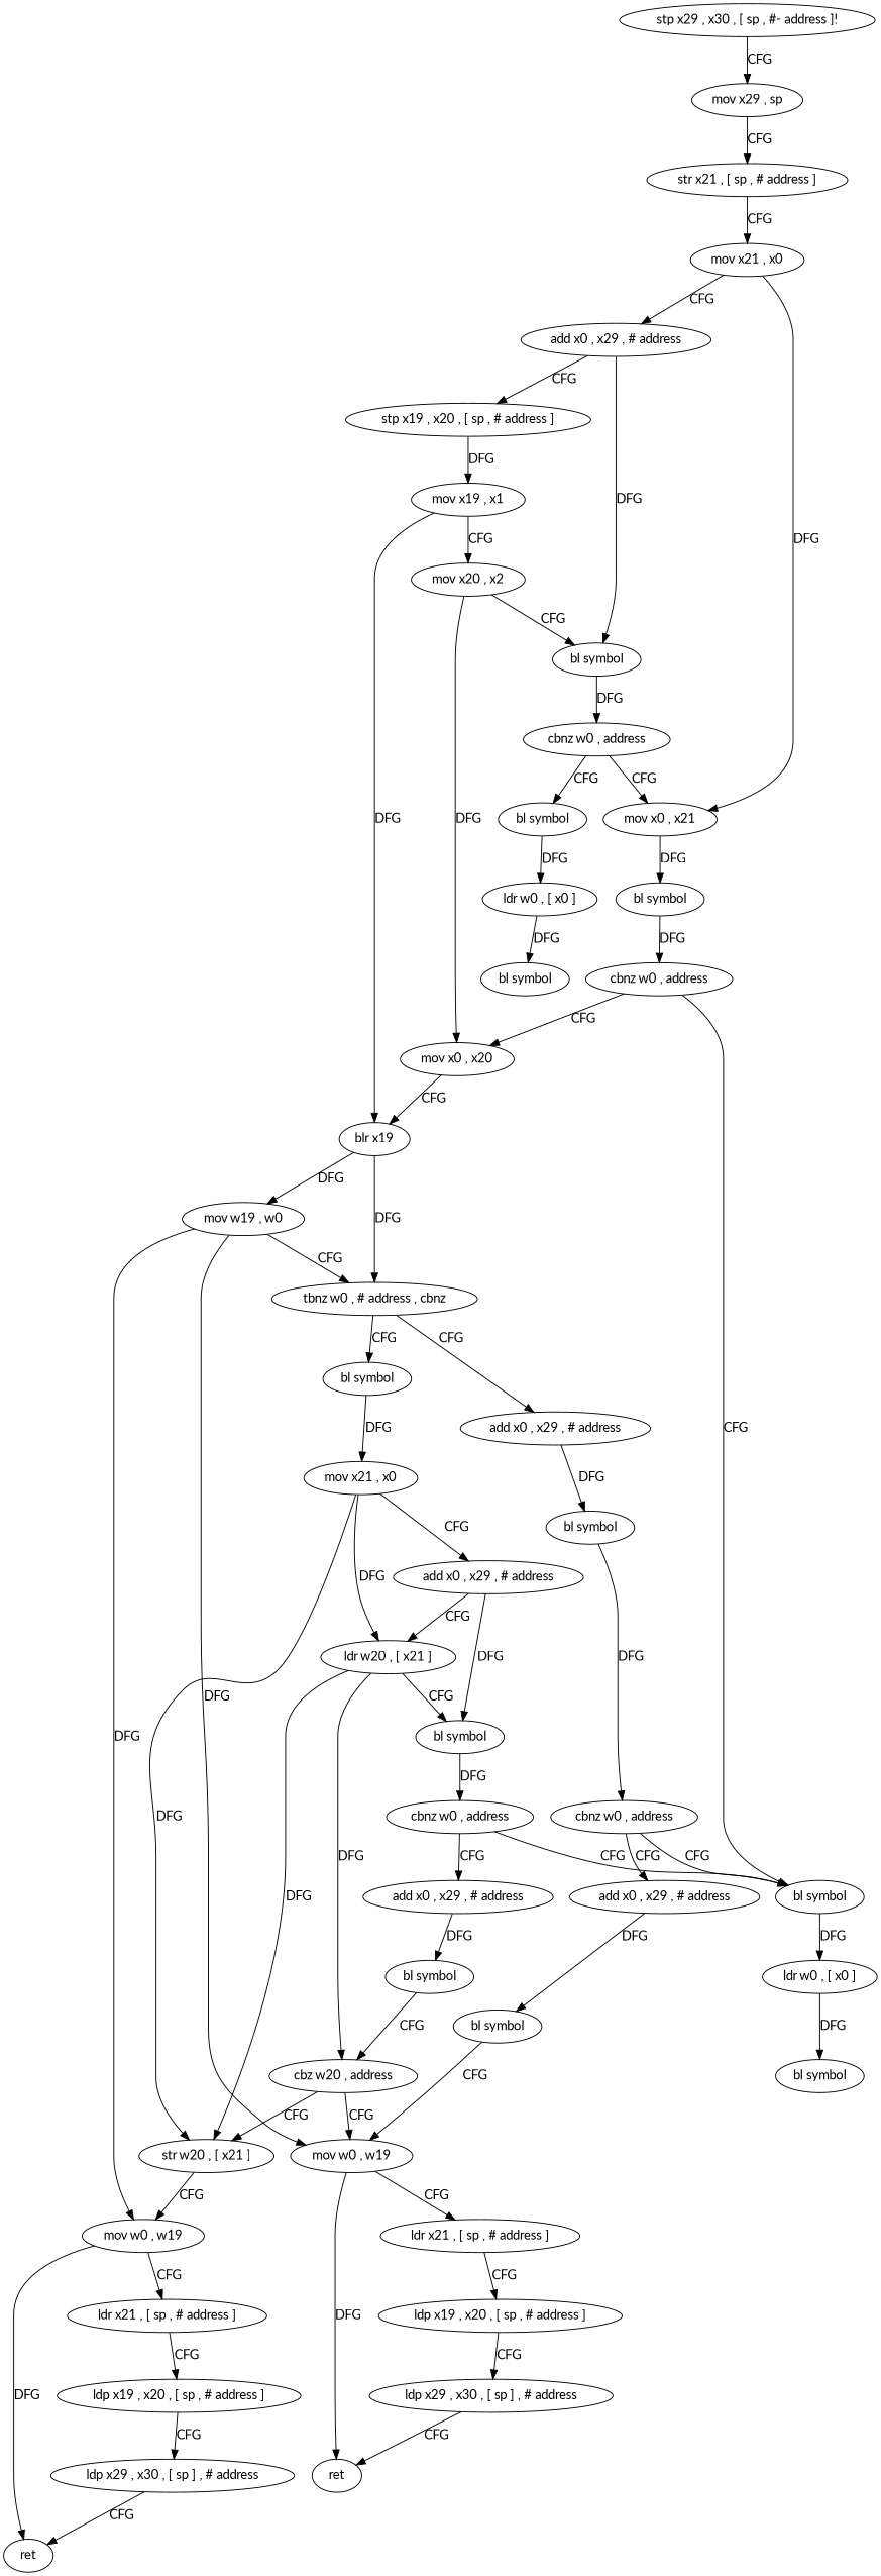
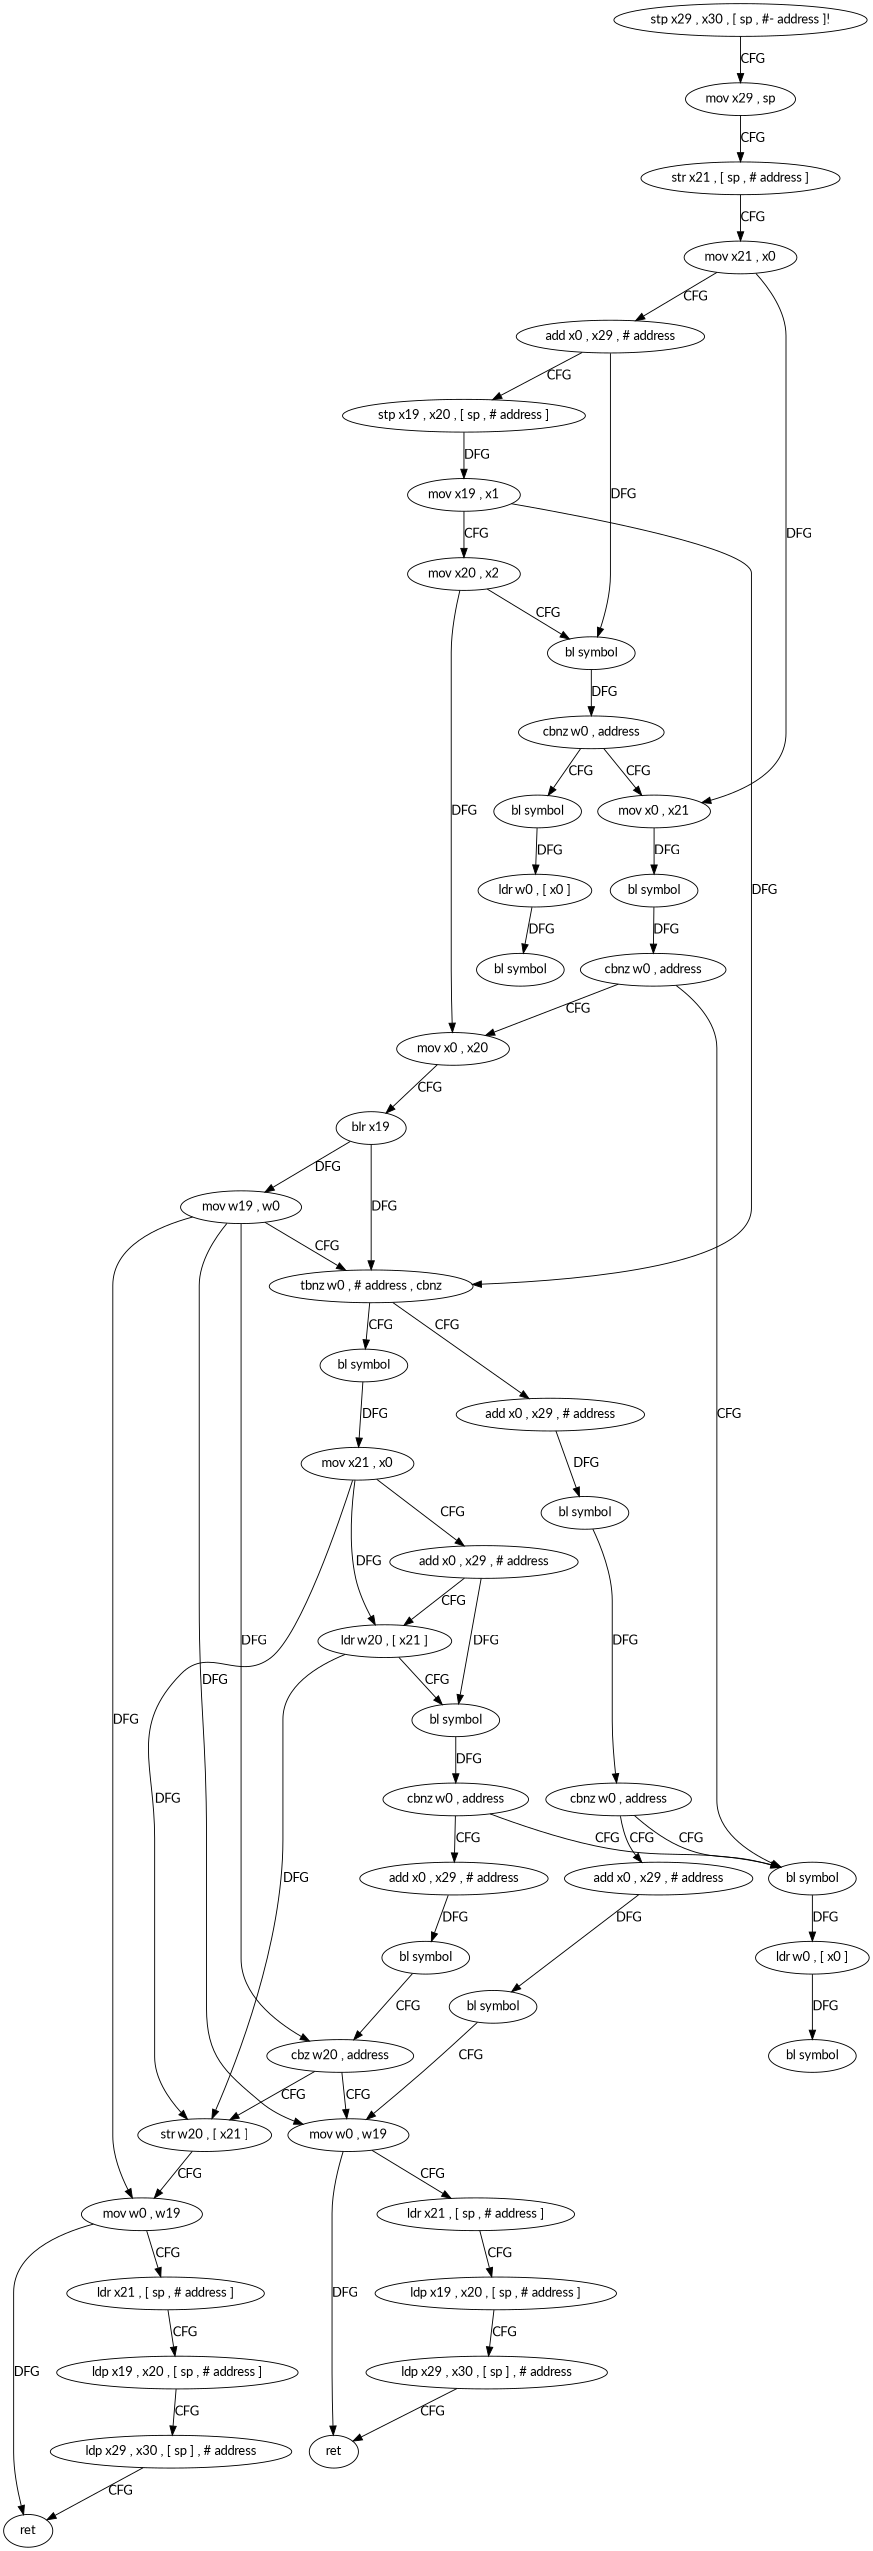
  digraph {
    fontname=Lato
    node [fontname=Lato]
    edge [fontname=Lato]
    n1 [label="stp x29 , x30 , [ sp , #- address ]!"]
    n2 [label="mov x29 , sp"]
    n3 [label="str x21 , [ sp , # address ]"]
    n4 [label="mov x21 , x0"]
    n5 [label="add x0 , x29 , # address"]
    n6 [label="mov x0 , x21"]
    n7 [label="stp x19 , x20 , [ sp , # address ]"]
    n8 [label="bl symbol"]
    n9 [label="bl symbol"]
    n10 [label="mov x19 , x1"]
    n11 [label="cbnz w0 , address"]
    n12 [label="mov x20 , x2"]
    n13 [label="blr x19"]
    n14 [label="mov x0 , x20"]
    n15 [label="mov w19 , w0"]
    n16 [label="tbnz w0 , # address , cbnz"]
    n17 [label="bl symbol"]
    n18 [label="ldr w0 , [ x0 ]"]
    n19 [label="bl symbol"]
    n20 [label="cbnz w0 , address"]
    n21 [label="bl symbol"]
    n22 [label="ldr w0 , [ x0 ]"]
    n23 [label="bl symbol"]
    n24 [label="mov w0 , w19"]
    n25 [label="mov w0 , w19"]
    n26 [label="bl symbol"]
    n27 [label="add x0 , x29 , # address"]
    n28 [label="ldr x21 , [ sp , # address ]"]
    n29 [label=ret]
    n30 [label="ldr x21 , [ sp , # address ]"]
    n31 [label=ret]
    n32 [label="mov x21 , x0"]
    n33 [label="bl symbol"]
    n34 [label="add x0 , x29 , # address"]
    n35 [label="ldr w20 , [ x21 ]"]
    n36 [label="str w20 , [ x21 ]"]
    n37 [label="cbnz w0 , address"]
    n38 [label="bl symbol"]
    n39 [label="cbz w20 , address"]
    n40 [label="cbnz w0 , address"]
    n41 [label="add x0 , x29 , # address"]
    n42 [label="bl symbol"]
    n43 [label="add x0 , x29 , # address"]
    n44 [label="bl symbol"]
    n45 [label="ldp x19 , x20 , [ sp , # address ]"]
    n46 [label="ldp x29 , x30 , [ sp ] , # address"]
    n47 [label="ldp x19 , x20 , [ sp , # address ]"]
    n48 [label="ldp x29 , x30 , [ sp ] , # address"]
    n1 -> n2 [label=CFG]
    n2 -> n3 [label=CFG]
    n3 -> n4 [label=CFG]
    n4 -> n5 [label=CFG]
    n4 -> n6 [label=DFG]
    n5 -> n7 [label=CFG]
    n5 -> n8 [label=DFG]
    n6 -> n9 [label=DFG]
    n7 -> n10 [label=DFG]
    n8 -> n11 [label=DFG]
    n9 -> n20 [label=DFG]
    n10 -> n12 [label=CFG]
-   n10 -> n13 [label=DFG]
+   n10 -> n16 [label=DFG]
    n11 -> n6 [label=CFG]
    n11 -> n17 [label=CFG]
    n12 -> n8 [label=CFG]
    n12 -> n14 [label=DFG]
    n13 -> n15 [label=DFG]
    n13 -> n16 [label=DFG]
    n14 -> n13 [label=CFG]
    n15 -> n16 [label=CFG]
    n15 -> n24 [label=DFG]
    n15 -> n25 [label=DFG]
    n16 -> n26 [label=CFG]
    n16 -> n27 [label=CFG]
    n17 -> n18 [label=DFG]
    n18 -> n19 [label=DFG]
    n20 -> n14 [label=CFG]
    n20 -> n21 [label=CFG]
    n21 -> n22 [label=DFG]
    n22 -> n23 [label=DFG]
    n24 -> n28 [label=CFG]
    n24 -> n29 [label=DFG]
    n25 -> n30 [label=CFG]
    n25 -> n31 [label=DFG]
    n26 -> n32 [label=DFG]
    n27 -> n33 [label=DFG]
    n28 -> n45 [label=CFG]
    n30 -> n47 [label=CFG]
    n32 -> n34 [label=CFG]
    n32 -> n35 [label=DFG]
    n32 -> n36 [label=DFG]
    n33 -> n37 [label=DFG]
    n34 -> n35 [label=CFG]
    n34 -> n38 [label=DFG]
    n35 -> n36 [label=DFG]
    n35 -> n38 [label=CFG]
-   n35 -> n39 [label=DFG]
+   n15 -> n39 [label=DFG]
    n36 -> n25 [label=CFG]
    n37 -> n21 [label=CFG]
    n37 -> n43 [label=CFG]
    n38 -> n40 [label=DFG]
    n39 -> n24 [label=CFG]
    n39 -> n36 [label=CFG]
    n40 -> n21 [label=CFG]
    n40 -> n41 [label=CFG]
    n41 -> n42 [label=DFG]
    n42 -> n39 [label=CFG]
    n43 -> n44 [label=DFG]
    n44 -> n24 [label=CFG]
    n45 -> n46 [label=CFG]
    n46 -> n29 [label=CFG]
    n47 -> n48 [label=CFG]
    n48 -> n31 [label=CFG]
  }
